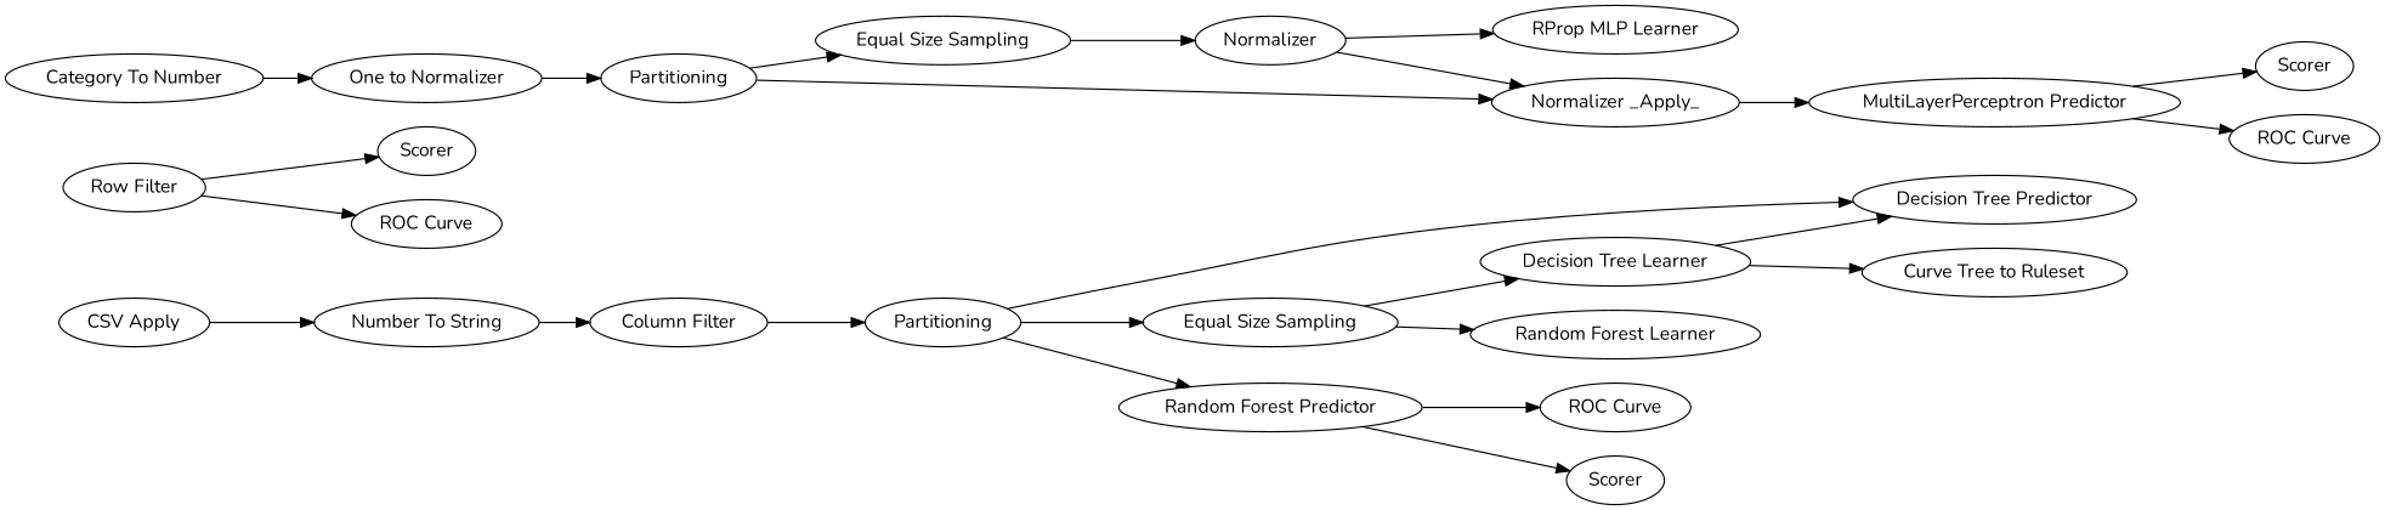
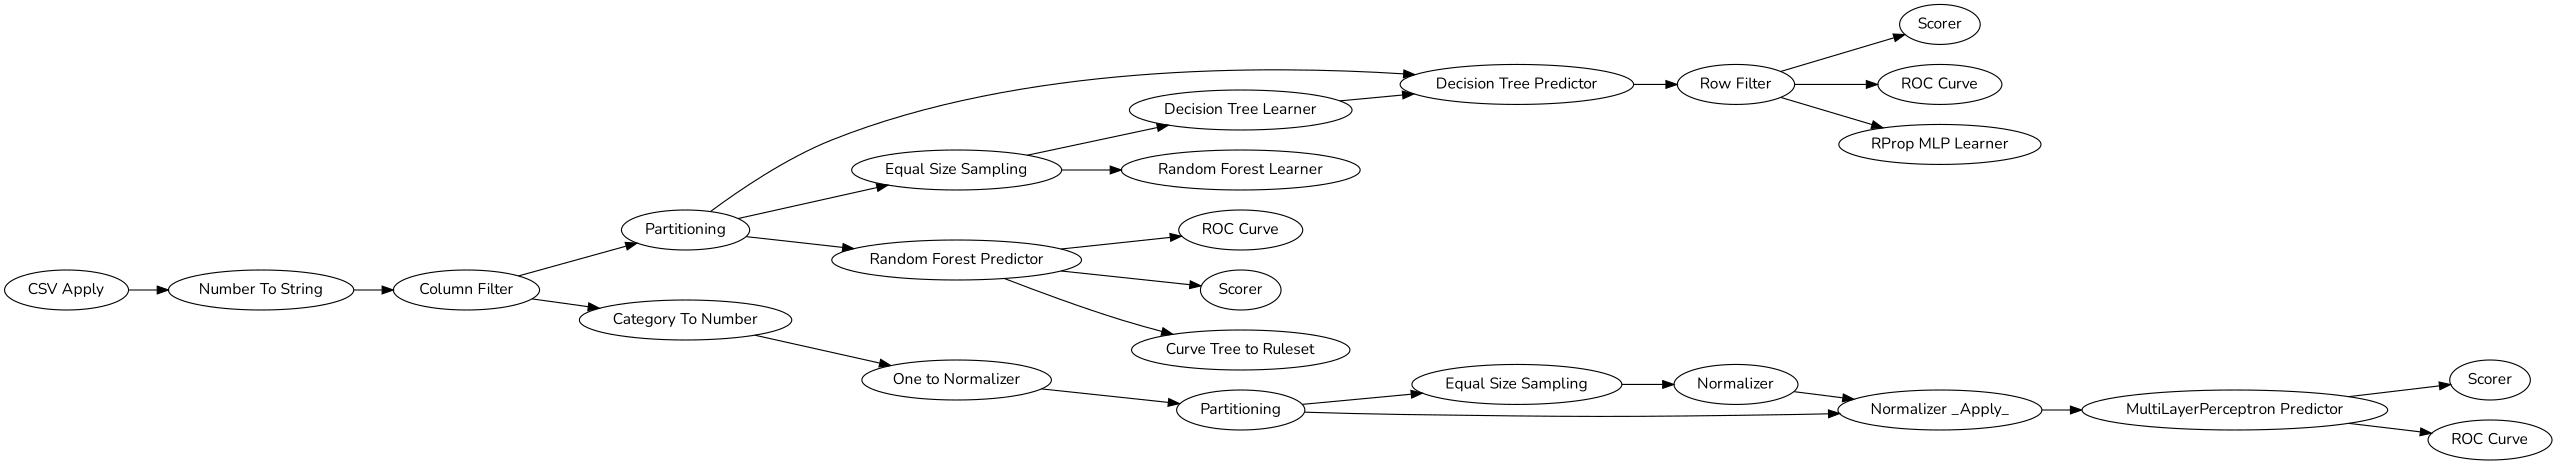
  digraph {
    fontname=Nunito
    rankdir=LR
    node [fontname=Nunito]
    edge [fontname=Nunito]
    n1 [label="CSV Apply"]
    n2 [label="Number To String"]
    n3 [label="Column Filter"]
    n4 [label=Partitioning]
    n5 [label="Decision Tree Predictor"]
    n6 [label="Equal Size Sampling"]
    n7 [label="Random Forest Predictor"]
    n8 [label="Row Filter"]
    n9 [label="Decision Tree Learner"]
    n10 [label="Random Forest Learner"]
    n11 [label="ROC Curve"]
    n12 [label=Scorer]
    n13 [label=Scorer]
    n14 [label="Category To Number"]
    n15 [label="One to Normalizer"]
    n16 [label="Curve Tree to Ruleset"]
    n17 [label="ROC Curve"]
    n18 [label=Partitioning]
    n19 [label="Equal Size Sampling"]
    n20 [label="Normalizer _Apply_"]
    n21 [label=Normalizer]
    n22 [label="MultiLayerPerceptron Predictor"]
    n23 [label="RProp MLP Learner"]
    n24 [label=Scorer]
    n25 [label="ROC Curve"]
    n1 -> n2
    n2 -> n3
    n3 -> n4
+   n3 -> n14
    n4 -> n5
    n4 -> n6
    n4 -> n7
+   n5 -> n8
    n6 -> n9
    n6 -> n10
    n7 -> n11
    n7 -> n12
    n8 -> n13
    n8 -> n17
    n9 -> n5
-   n9 -> n16
+   n7 -> n16
    n14 -> n15
    n15 -> n18
    n18 -> n19
    n18 -> n20
    n19 -> n21
    n20 -> n22
    n21 -> n20
-   n21 -> n23
+   n8 -> n23
    n22 -> n24
    n22 -> n25
  }
